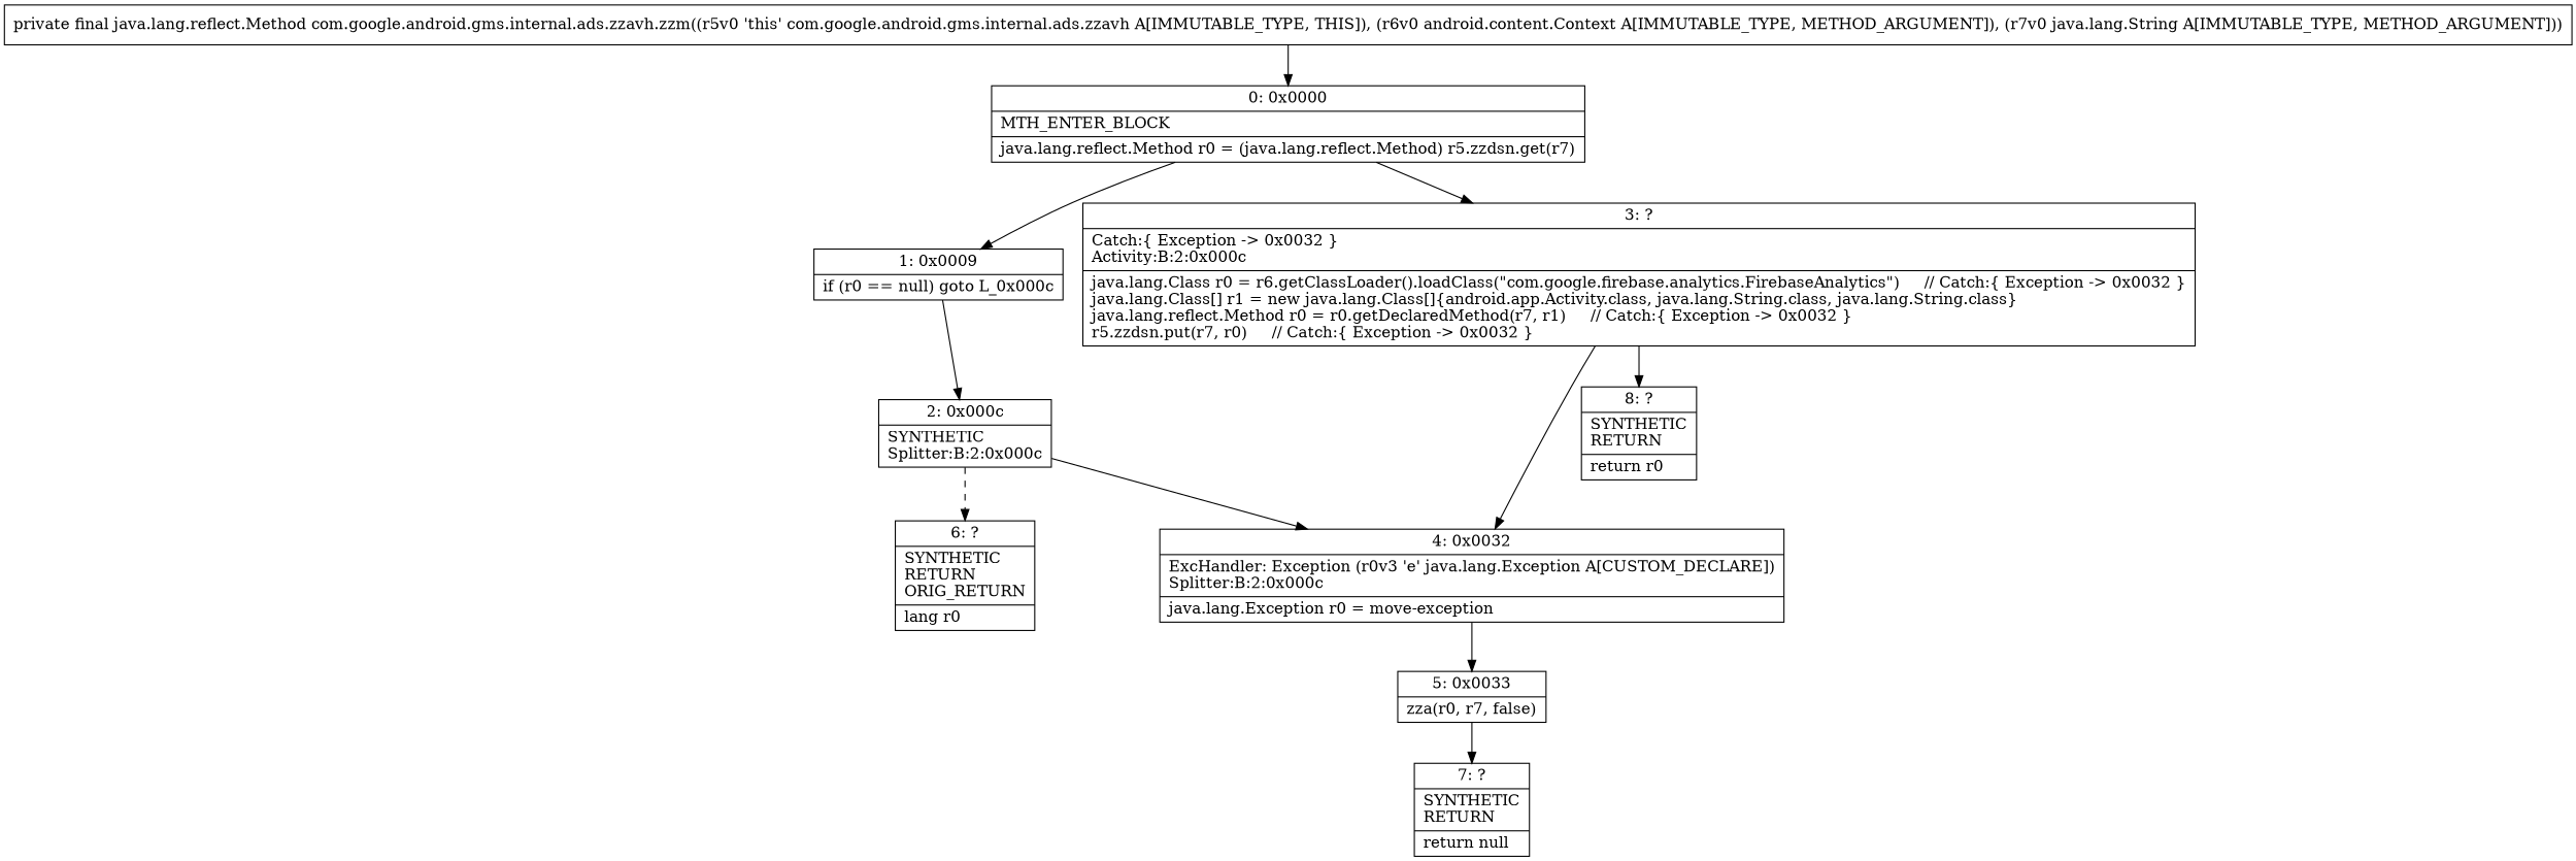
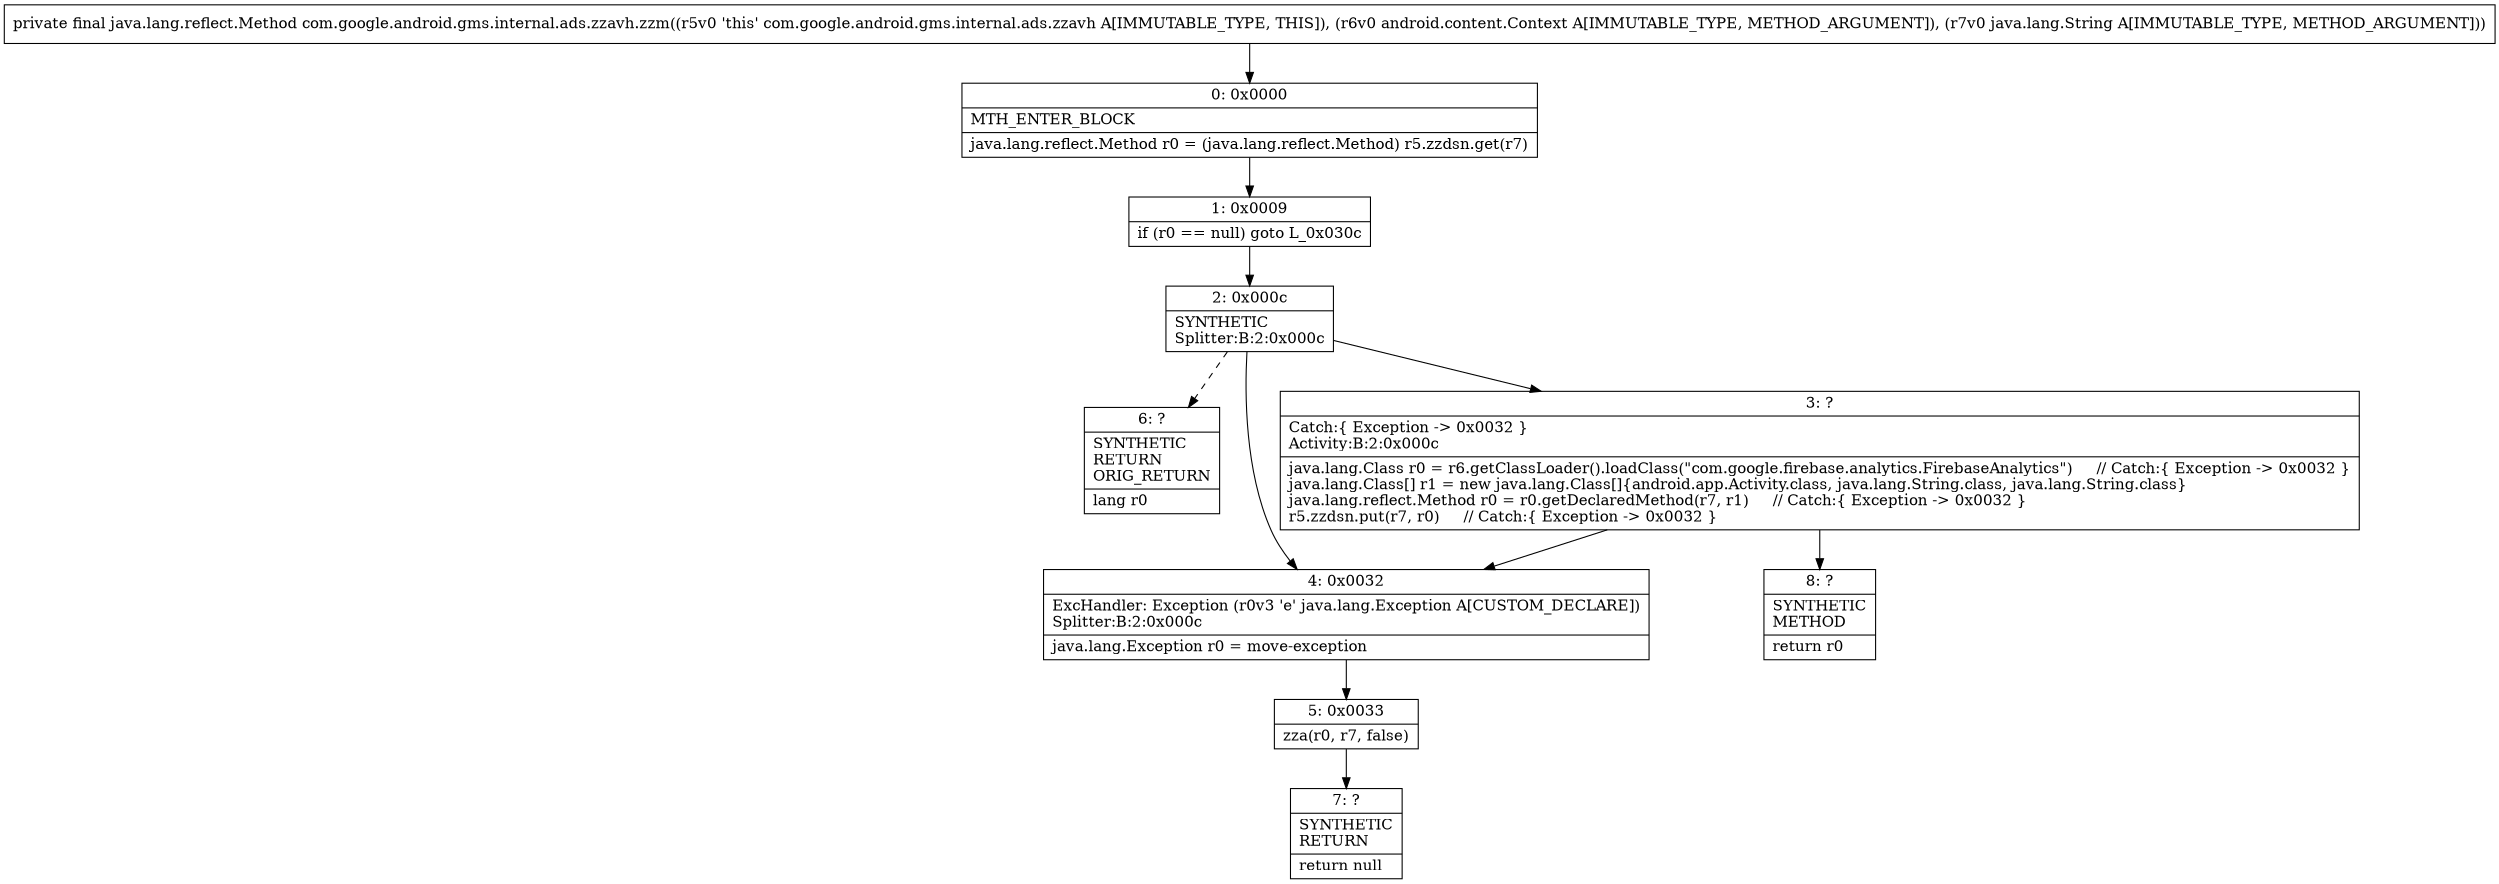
  digraph {
    node [shape=record]
    n1 [label="{0\:\ 0x0000|MTH_ENTER_BLOCK\l|java.lang.reflect.Method r0 = (java.lang.reflect.Method) r5.zzdsn.get(r7)\l}"]
-   n2 [label="{1\:\ 0x0009|if (r0 == null) goto L_0x000c\l}"]
+   n2 [label="{1\:\ 0x0009|if (r0 == null) goto L_0x030c\l}"]
    n3 [label="{2\:\ 0x000c|SYNTHETIC\lSplitter:B:2:0x000c\l}"]
    n4 [label="{6\:\ ?|SYNTHETIC\lRETURN\lORIG_RETURN\l|lang r0\l}"]
    n5 [label="{3\:\ ?|Catch:\{ Exception \-\> 0x0032 \}\lActivity:B:2:0x000c\l|java.lang.Class r0 = r6.getClassLoader().loadClass(\"com.google.firebase.analytics.FirebaseAnalytics\")     \/\/ Catch:\{ Exception \-\> 0x0032 \}\ljava.lang.Class[] r1 = new java.lang.Class[]\{android.app.Activity.class, java.lang.String.class, java.lang.String.class\}\ljava.lang.reflect.Method r0 = r0.getDeclaredMethod(r7, r1)     \/\/ Catch:\{ Exception \-\> 0x0032 \}\lr5.zzdsn.put(r7, r0)     \/\/ Catch:\{ Exception \-\> 0x0032 \}\l}"]
    n6 [label="{4\:\ 0x0032|ExcHandler: Exception (r0v3 'e' java.lang.Exception A[CUSTOM_DECLARE])\lSplitter:B:2:0x000c\l|java.lang.Exception r0 = move\-exception\l}"]
-   n7 [label="{8\:\ ?|SYNTHETIC\lRETURN\l|return r0\l}"]
+   n7 [label="{8\:\ ?|SYNTHETIC\lMETHOD\l|return r0\l}"]
    n8 [label="{5\:\ 0x0033|zza(r0, r7, false)\l}"]
    n9 [label="{7\:\ ?|SYNTHETIC\lRETURN\l|return null\l}"]
    n10 [label="{private final java.lang.reflect.Method com.google.android.gms.internal.ads.zzavh.zzm((r5v0 'this' com.google.android.gms.internal.ads.zzavh A[IMMUTABLE_TYPE, THIS]), (r6v0 android.content.Context A[IMMUTABLE_TYPE, METHOD_ARGUMENT]), (r7v0 java.lang.String A[IMMUTABLE_TYPE, METHOD_ARGUMENT])) }"]
    n1 -> n2
    n2 -> n3
    n3 -> n4 [style=dashed]
-   n1 -> n5
+   n3 -> n5
    n3 -> n6
    n5 -> n6
    n5 -> n7
    n6 -> n8
    n8 -> n9
    n10 -> n1
  }
